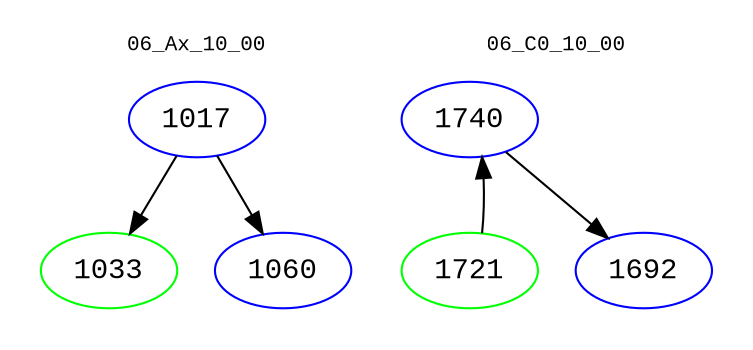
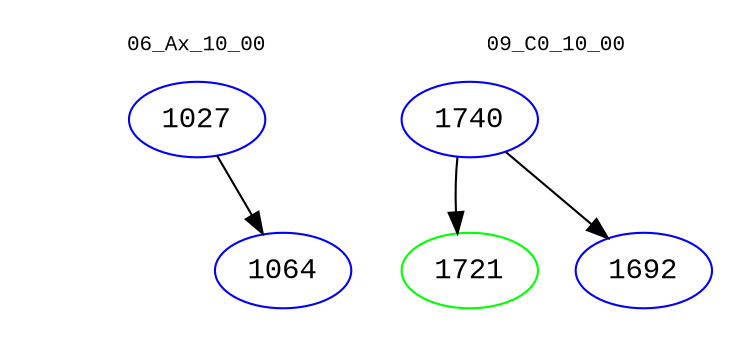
  digraph {
    fontname="Liberation Mono"
    node [color=blue fontname="Liberation Mono"]
    edge [color=black fontname="Liberation Mono"]
-   n1 [label=1017]
-   n2 [color=green label=1033]
-   n3 [label=1060]
+   n1 [label=1027]
+   n3 [label=1064]
    n4 [label=1740]
    n5 [color=green label=1721]
    n6 [label=1692]
    subgraph cluster_1 {
      color=white
      fontsize=10
      label="06_Ax_10_00"
      n1
-     n2
      n3
    }
    subgraph cluster_2 {
      color=white
      fontsize=10
-     label="06_C0_10_00"
+     label="09_C0_10_00"
      n4
      n5
      n6
    }
-   n1 -> n2
    n1 -> n3
-   n5 -> n4
+   n4 -> n5
    n4 -> n6
  }
